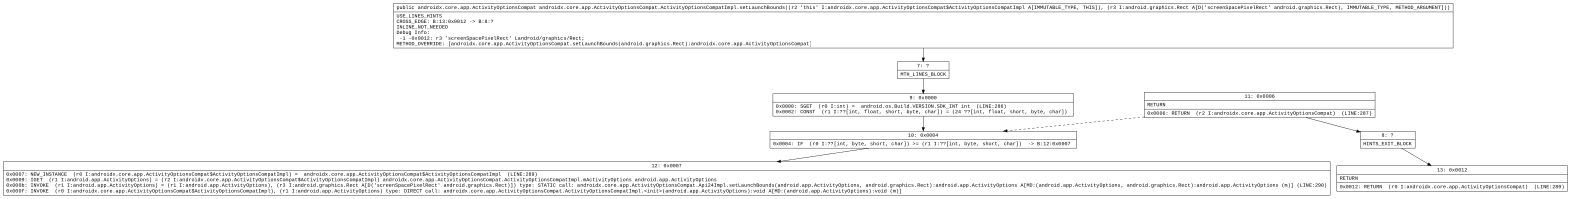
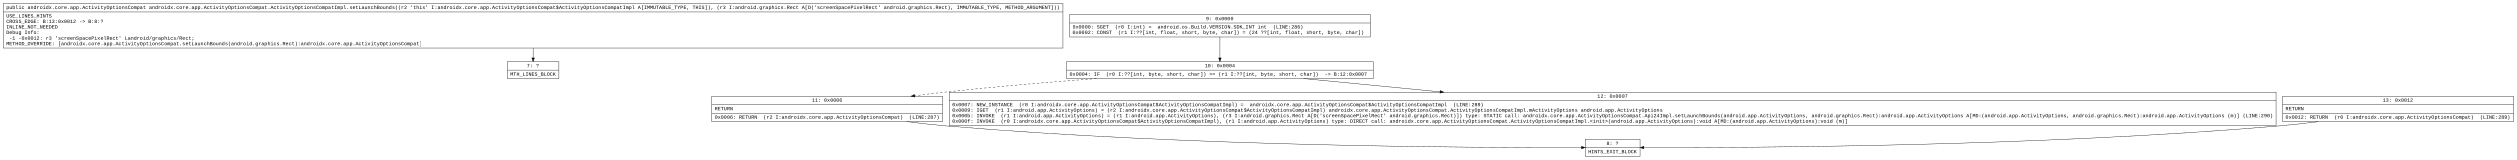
  digraph {
    fontname="Liberation Mono"
    node [fontname="Liberation Mono" shape=record]
    edge [fontname="Liberation Mono"]
    n1 [label="{7\:\ ?|MTH_LINES_BLOCK\l}"]
    n2 [label="{9\:\ 0x0000|0x0000: SGET  (r0 I:int) =  android.os.Build.VERSION.SDK_INT int  (LINE:286)\l0x0002: CONST  (r1 I:??[int, float, short, byte, char]) = (24 ??[int, float, short, byte, char]) \l}"]
    n3 [label="{10\:\ 0x0004|0x0004: IF  (r0 I:??[int, byte, short, char]) \>= (r1 I:??[int, byte, short, char])  \-\> B:12:0x0007 \l}"]
    n4 [label="{11\:\ 0x0006|RETURN\l|0x0006: RETURN  (r2 I:androidx.core.app.ActivityOptionsCompat)  (LINE:287)\l}"]
    n5 [label="{12\:\ 0x0007|0x0007: NEW_INSTANCE  (r0 I:androidx.core.app.ActivityOptionsCompat$ActivityOptionsCompatImpl) =  androidx.core.app.ActivityOptionsCompat$ActivityOptionsCompatImpl  (LINE:289)\l0x0009: IGET  (r1 I:android.app.ActivityOptions) = (r2 I:androidx.core.app.ActivityOptionsCompat$ActivityOptionsCompatImpl) androidx.core.app.ActivityOptionsCompat.ActivityOptionsCompatImpl.mActivityOptions android.app.ActivityOptions \l0x000b: INVOKE  (r1 I:android.app.ActivityOptions) = (r1 I:android.app.ActivityOptions), (r3 I:android.graphics.Rect A[D('screenSpacePixelRect' android.graphics.Rect)]) type: STATIC call: androidx.core.app.ActivityOptionsCompat.Api24Impl.setLaunchBounds(android.app.ActivityOptions, android.graphics.Rect):android.app.ActivityOptions A[MD:(android.app.ActivityOptions, android.graphics.Rect):android.app.ActivityOptions (m)] (LINE:290)\l0x000f: INVOKE  (r0 I:androidx.core.app.ActivityOptionsCompat$ActivityOptionsCompatImpl), (r1 I:android.app.ActivityOptions) type: DIRECT call: androidx.core.app.ActivityOptionsCompat.ActivityOptionsCompatImpl.\<init\>(android.app.ActivityOptions):void A[MD:(android.app.ActivityOptions):void (m)]\l}"]
    n6 [label="{8\:\ ?|HINTS_EXIT_BLOCK\l}"]
    n7 [label="{13\:\ 0x0012|RETURN\l|0x0012: RETURN  (r0 I:androidx.core.app.ActivityOptionsCompat)  (LINE:289)\l}"]
    n8 [label="{public androidx.core.app.ActivityOptionsCompat androidx.core.app.ActivityOptionsCompat.ActivityOptionsCompatImpl.setLaunchBounds((r2 'this' I:androidx.core.app.ActivityOptionsCompat$ActivityOptionsCompatImpl A[IMMUTABLE_TYPE, THIS]), (r3 I:android.graphics.Rect A[D('screenSpacePixelRect' android.graphics.Rect), IMMUTABLE_TYPE, METHOD_ARGUMENT]))  | USE_LINES_HINTS\lCROSS_EDGE: B:13:0x0012 \-\> B:8:?\lINLINE_NOT_NEEDED\lDebug Info:\l  \-1 \-0x0012: r3 'screenSpacePixelRect' Landroid\/graphics\/Rect;\lMETHOD_OVERRIDE: [androidx.core.app.ActivityOptionsCompat.setLaunchBounds(android.graphics.Rect):androidx.core.app.ActivityOptionsCompat]\l}"]
-   n1 -> n2
    n2 -> n3
-   n4 -> n3 [style=dashed]
+   n3 -> n4 [style=dashed]
    n3 -> n5
    n4 -> n6
-   n6 -> n7
+   n7 -> n6
    n8 -> n1
  }
